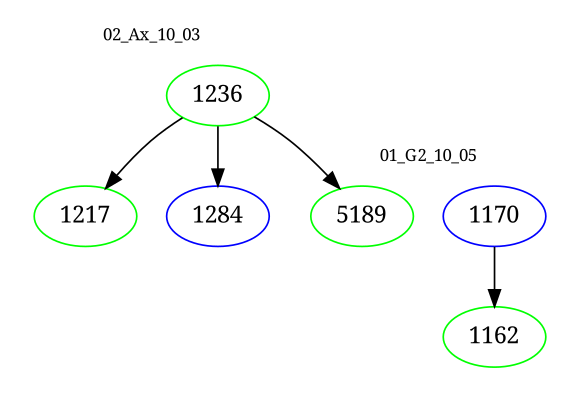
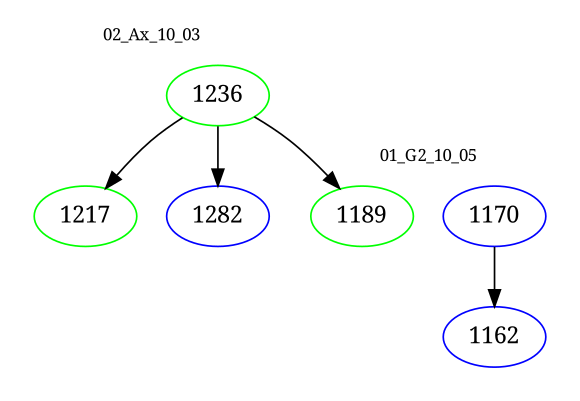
  digraph {
    fontname="Noto Serif"
    node [color=green fontname="Noto Serif"]
    edge [color=black fontname="Noto Serif"]
    n1 [label=1236]
    n2 [label=1217]
-   n3 [color=blue label=1284]
+   n3 [color=blue label=1282]
    n4 [color=blue label=1170]
-   n5 [label=1162]
-   n6 [label=5189]
+   n5 [color=blue label=1162]
+   n6 [label=1189]
    subgraph cluster_1 {
      color=white
      fontsize=10
      label="02_Ax_10_03"
      n1
      n2
      n3
    }
    subgraph cluster_2 {
      color=white
      fontsize=10
      label="01_G2_10_05"
      n4
      n5
      n6
    }
    n1 -> n2
    n1 -> n3
    n1 -> n6
    n4 -> n5
  }
